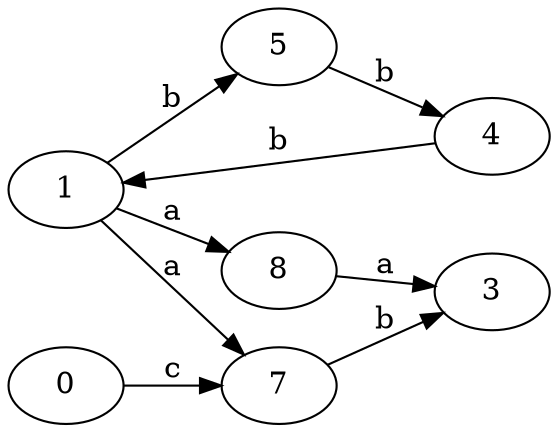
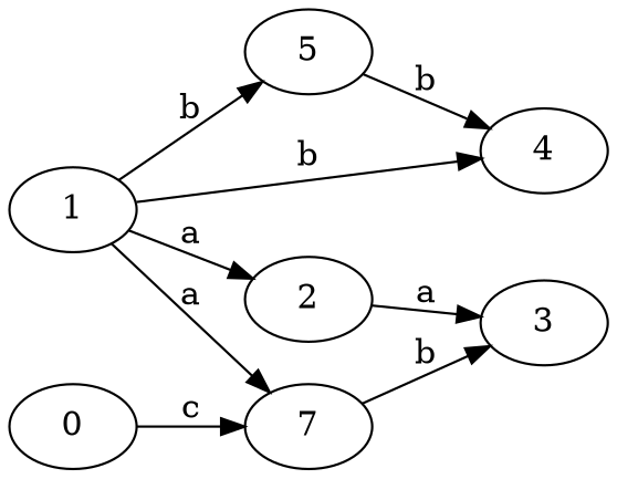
  strict digraph {
    rankdir=LR
    1
-   2 [label=8]
+   2
    4
    5
    7
    3
    0
    1 -> 2 [label=a]
-   4 -> 1 [label=b]
+   1 -> 4 [label=b]
    1 -> 5 [label=b]
    1 -> 7 [label=a]
    2 -> 3 [label=a]
    5 -> 4 [label=b]
    7 -> 3 [label=b]
    0 -> 7 [label=c]
  }
